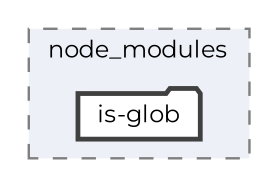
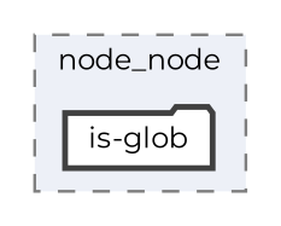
  digraph {
    compound=true
    fontname=Montserrat
    n1 [color=grey25 fillcolor=white fontname=Montserrat fontsize=10 height=0.2 label="is-glob" shape=folder style="filled,bold" width=0.4]
    subgraph cluster_1 {
      bgcolor="#edf0f7"
      fontsize=10
-     label=node_modules
+     label=node_node
      pencolor=grey50
      style="filled,dashed"
      n1
    }
  }
